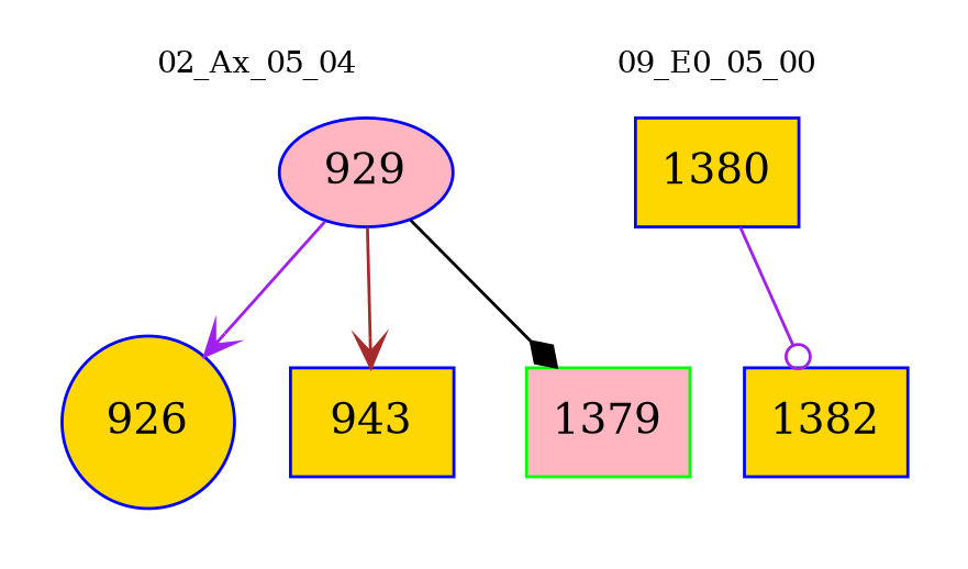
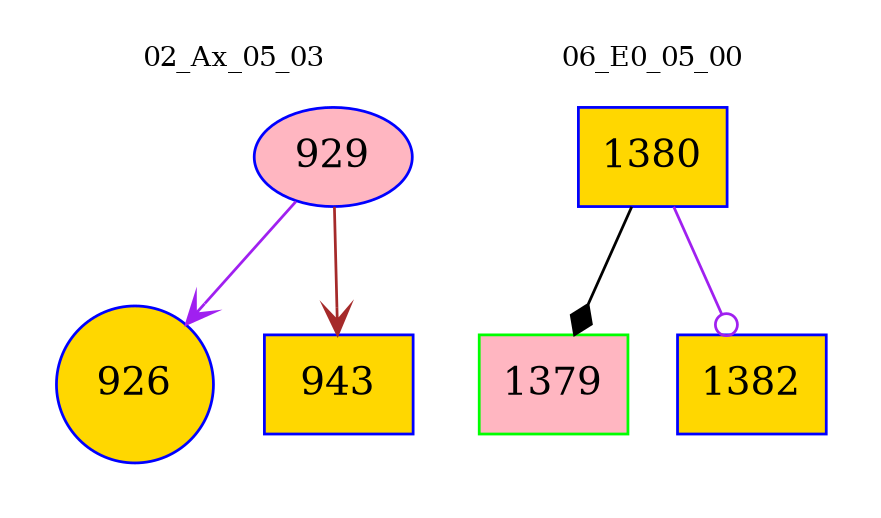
  digraph {
    node [color=blue fillcolor=gold shape=box style=filled]
    edge [arrowhead=vee color=purple]
    n1 [fillcolor=lightpink label=929 shape=ellipse]
    n2 [label=926 shape=circle]
    n3 [label=943]
    n4 [label=1380]
    n5 [color=green fillcolor=lightpink label=1379]
    n6 [label=1382]
    subgraph cluster_1 {
      color=white
      fontsize=10
-     label="02_Ax_05_04"
+     label="02_Ax_05_03"
      n1
      n2
      n3
    }
    subgraph cluster_2 {
      color=white
      fontsize=10
-     label="09_E0_05_00"
+     label="06_E0_05_00"
      n4
      n5
      n6
    }
    n1 -> n2
    n1 -> n3 [color=brown]
-   n1 -> n5 [arrowhead=diamond color=black]
+   n4 -> n5 [arrowhead=diamond color=black]
    n4 -> n6 [arrowhead=odot]
  }
